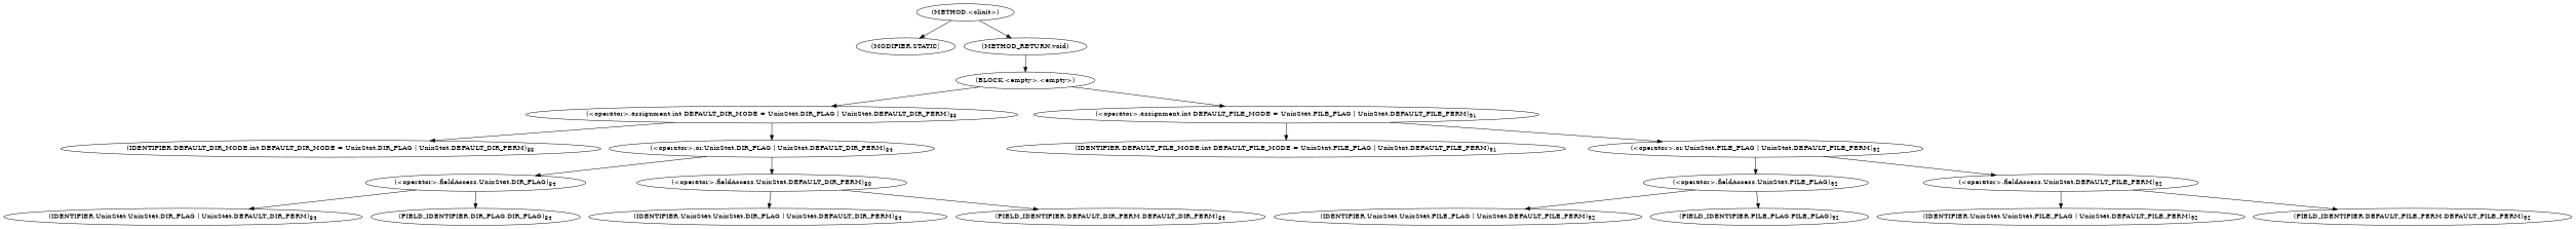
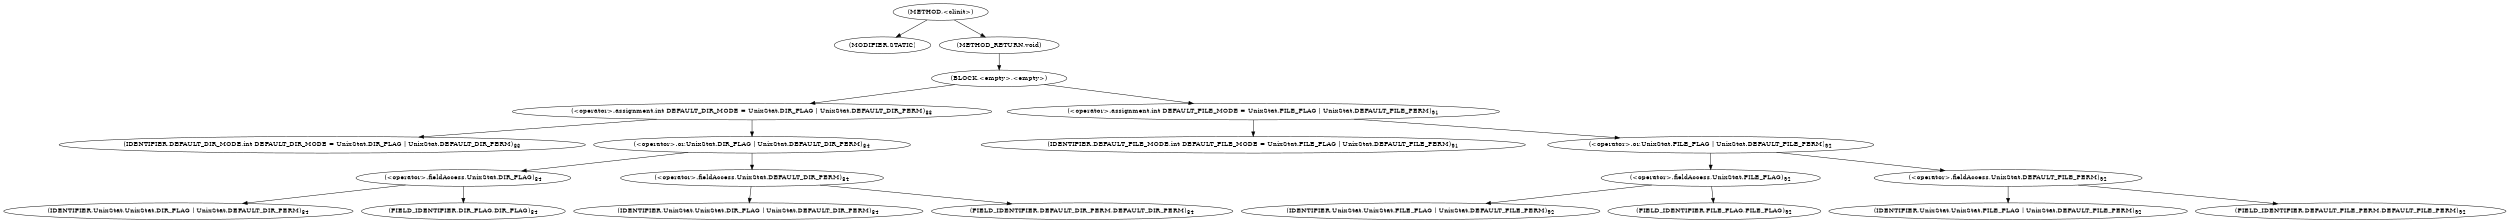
  digraph {
    n1 [label=<(METHOD,&lt;clinit&gt;)>]
    n2 [label=<(MODIFIER,STATIC)>]
    n3 [label=<(METHOD_RETURN,void)>]
    n4 [label=<(BLOCK,&lt;empty&gt;,&lt;empty&gt;)>]
    n5 [label=<(&lt;operator&gt;.assignment,int DEFAULT_DIR_MODE = UnixStat.DIR_FLAG | UnixStat.DEFAULT_DIR_PERM)<SUB>83</SUB>>]
    n6 [label=<(&lt;operator&gt;.assignment,int DEFAULT_FILE_MODE = UnixStat.FILE_FLAG | UnixStat.DEFAULT_FILE_PERM)<SUB>91</SUB>>]
    n7 [label=<(IDENTIFIER,DEFAULT_DIR_MODE,int DEFAULT_DIR_MODE = UnixStat.DIR_FLAG | UnixStat.DEFAULT_DIR_PERM)<SUB>83</SUB>>]
    n8 [label=<(&lt;operator&gt;.or,UnixStat.DIR_FLAG | UnixStat.DEFAULT_DIR_PERM)<SUB>84</SUB>>]
    n9 [label=<(IDENTIFIER,DEFAULT_FILE_MODE,int DEFAULT_FILE_MODE = UnixStat.FILE_FLAG | UnixStat.DEFAULT_FILE_PERM)<SUB>91</SUB>>]
    n10 [label=<(&lt;operator&gt;.or,UnixStat.FILE_FLAG | UnixStat.DEFAULT_FILE_PERM)<SUB>92</SUB>>]
    n11 [label=<(&lt;operator&gt;.fieldAccess,UnixStat.DIR_FLAG)<SUB>84</SUB>>]
-   n12 [label=<(&lt;operator&gt;.fieldAccess,UnixStat.DEFAULT_DIR_PERM)<SUB>80</SUB>>]
+   n12 [label=<(&lt;operator&gt;.fieldAccess,UnixStat.DEFAULT_DIR_PERM)<SUB>84</SUB>>]
    n13 [label=<(IDENTIFIER,UnixStat,UnixStat.DIR_FLAG | UnixStat.DEFAULT_DIR_PERM)<SUB>84</SUB>>]
    n14 [label=<(FIELD_IDENTIFIER,DIR_FLAG,DIR_FLAG)<SUB>84</SUB>>]
    n15 [label=<(IDENTIFIER,UnixStat,UnixStat.DIR_FLAG | UnixStat.DEFAULT_DIR_PERM)<SUB>84</SUB>>]
    n16 [label=<(FIELD_IDENTIFIER,DEFAULT_DIR_PERM,DEFAULT_DIR_PERM)<SUB>84</SUB>>]
    n17 [label=<(&lt;operator&gt;.fieldAccess,UnixStat.FILE_FLAG)<SUB>92</SUB>>]
    n18 [label=<(&lt;operator&gt;.fieldAccess,UnixStat.DEFAULT_FILE_PERM)<SUB>92</SUB>>]
    n19 [label=<(IDENTIFIER,UnixStat,UnixStat.FILE_FLAG | UnixStat.DEFAULT_FILE_PERM)<SUB>92</SUB>>]
    n20 [label=<(FIELD_IDENTIFIER,FILE_FLAG,FILE_FLAG)<SUB>92</SUB>>]
    n21 [label=<(IDENTIFIER,UnixStat,UnixStat.FILE_FLAG | UnixStat.DEFAULT_FILE_PERM)<SUB>92</SUB>>]
    n22 [label=<(FIELD_IDENTIFIER,DEFAULT_FILE_PERM,DEFAULT_FILE_PERM)<SUB>92</SUB>>]
    n1 -> n2
    n1 -> n3
    n3 -> n4
    n4 -> n5
    n4 -> n6
    n5 -> n7
    n5 -> n8
    n6 -> n9
    n6 -> n10
    n8 -> n11
    n8 -> n12
    n10 -> n17
    n10 -> n18
    n11 -> n13
    n11 -> n14
    n12 -> n15
    n12 -> n16
    n17 -> n19
    n17 -> n20
    n18 -> n21
    n18 -> n22
  }
